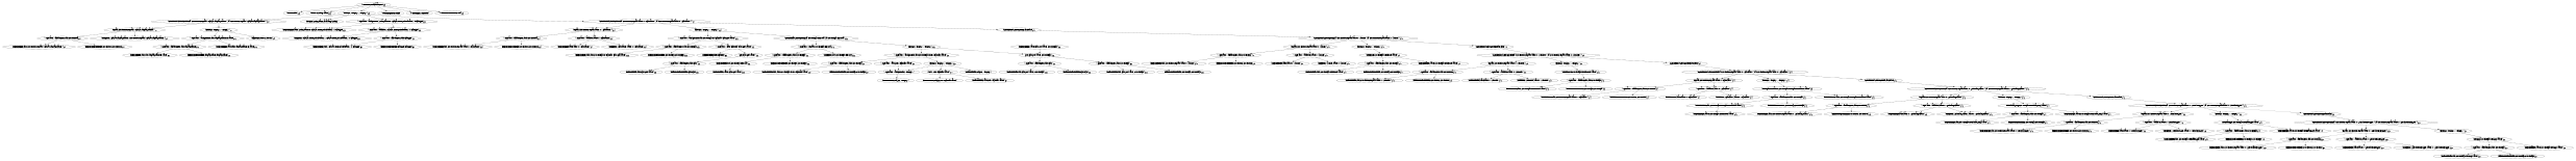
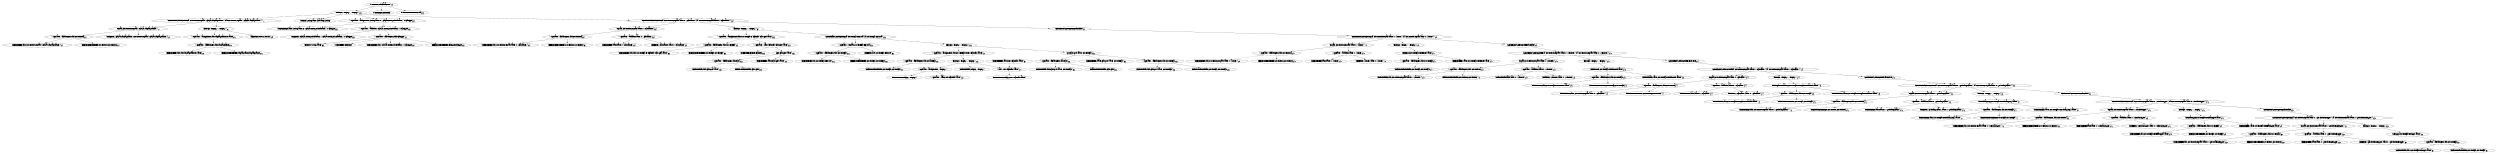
  digraph {
    n1 [label=<(METHOD,stdCharacters)<SUB>825</SUB>>]
-   n2 [label=<(PARAM,this)<SUB>825</SUB>>]
    n3 [label=<(PARAM,String value)<SUB>835</SUB>>]
    n4 [label=<(BLOCK,&lt;empty&gt;,&lt;empty&gt;)<SUB>825</SUB>>]
    n5 [label=<(MODIFIER,PRIVATE)>]
    n6 [label=<(MODIFIER,VIRTUAL)>]
    n7 [label=<(METHOD_RETURN,void)<SUB>825</SUB>>]
    n8 [label=<(CONTROL_STRUCTURE,if (currentLoc.equals(&quot;\\ejb-jar\\display-name&quot;)),if (currentLoc.equals(&quot;\\ejb-jar\\display-name&quot;)))<SUB>827</SUB>>]
    n9 [label=<(LOCAL,String base: java.lang.String)>]
    n10 [label=<(&lt;operator&gt;.assignment,String base = &quot;\\ejb-jar\\enterprise-beans\\&quot; + ejbType)<SUB>832</SUB>>]
    n11 [label=<(CONTROL_STRUCTURE,if (currentLoc.equals(base + &quot;\\ejb-name&quot;)),if (currentLoc.equals(base + &quot;\\ejb-name&quot;)))<SUB>834</SUB>>]
    n12 [label=<(equals,currentLoc.equals(&quot;\\ejb-jar\\display-name&quot;))<SUB>827</SUB>>]
    n13 [label=<(BLOCK,&lt;empty&gt;,&lt;empty&gt;)<SUB>827</SUB>>]
    n14 [label=<(IDENTIFIER,base,String base = &quot;\\ejb-jar\\enterprise-beans\\&quot; + ejbType)<SUB>832</SUB>>]
    n15 [label=<(&lt;operator&gt;.addition,&quot;\\ejb-jar\\enterprise-beans\\&quot; + ejbType)<SUB>832</SUB>>]
    n16 [label=<(equals,currentLoc.equals(base + &quot;\\ejb-name&quot;))<SUB>834</SUB>>]
    n17 [label=<(BLOCK,&lt;empty&gt;,&lt;empty&gt;)<SUB>834</SUB>>]
    n18 [label=<(CONTROL_STRUCTURE,else,else)<SUB>840</SUB>>]
    n19 [label=<(&lt;operator&gt;.fieldAccess,this.currentLoc)<SUB>827</SUB>>]
    n20 [label=<(LITERAL,&quot;\\ejb-jar\\display-name&quot;,currentLoc.equals(&quot;\\ejb-jar\\display-name&quot;))<SUB>827</SUB>>]
    n21 [label=<(&lt;operator&gt;.assignment,this.displayName = value)<SUB>828</SUB>>]
-   n22 [label=<(RETURN,return;,return;)<SUB>879</SUB>>]
+   n22 [label=<(RETURN,return;,return;)<SUB>829</SUB>>]
    n23 [label=<(IDENTIFIER,this,currentLoc.equals(&quot;\\ejb-jar\\display-name&quot;))<SUB>827</SUB>>]
    n24 [label=<(FIELD_IDENTIFIER,currentLoc,currentLoc)<SUB>827</SUB>>]
    n25 [label=<(&lt;operator&gt;.fieldAccess,this.displayName)<SUB>828</SUB>>]
-   n26 [label=<(IDENTIFIER,value,this.displayName = value)<SUB>828</SUB>>]
    n27 [label=<(IDENTIFIER,this,this.displayName = value)<SUB>828</SUB>>]
    n28 [label=<(FIELD_IDENTIFIER,displayName,displayName)<SUB>828</SUB>>]
    n29 [label=<(LITERAL,&quot;\\ejb-jar\\enterprise-beans\\&quot;,&quot;\\ejb-jar\\enterprise-beans\\&quot; + ejbType)<SUB>832</SUB>>]
    n30 [label=<(&lt;operator&gt;.fieldAccess,this.ejbType)<SUB>832</SUB>>]
    n31 [label=<(IDENTIFIER,this,&quot;\\ejb-jar\\enterprise-beans\\&quot; + ejbType)<SUB>832</SUB>>]
    n32 [label=<(FIELD_IDENTIFIER,ejbType,ejbType)<SUB>832</SUB>>]
    n33 [label=<(&lt;operator&gt;.fieldAccess,this.currentLoc)<SUB>834</SUB>>]
    n34 [label=<(&lt;operator&gt;.addition,base + &quot;\\ejb-name&quot;)<SUB>834</SUB>>]
    n35 [label=<(&lt;operator&gt;.assignment,this.currentEjb = (EjbInfo) ejbs.get(value))<SUB>835</SUB>>]
    n36 [label=<(CONTROL_STRUCTURE,if (currentEjb == null),if (currentEjb == null))<SUB>836</SUB>>]
    n37 [label=<(CONTROL_STRUCTURE,if (currentLoc.equals(base + &quot;\\home&quot;)),if (currentLoc.equals(base + &quot;\\home&quot;)))<SUB>840</SUB>>]
    n38 [label=<(IDENTIFIER,this,currentLoc.equals(base + &quot;\\ejb-name&quot;))<SUB>834</SUB>>]
    n39 [label=<(FIELD_IDENTIFIER,currentLoc,currentLoc)<SUB>834</SUB>>]
    n40 [label=<(IDENTIFIER,base,base + &quot;\\ejb-name&quot;)<SUB>834</SUB>>]
    n41 [label=<(LITERAL,&quot;\\ejb-name&quot;,base + &quot;\\ejb-name&quot;)<SUB>834</SUB>>]
    n42 [label=<(&lt;operator&gt;.fieldAccess,this.currentEjb)<SUB>835</SUB>>]
    n43 [label=<(&lt;operator&gt;.cast,(EjbInfo) ejbs.get(value))<SUB>835</SUB>>]
-   n44 [label=<(&lt;operator&gt;.equals,currentEjb == null)<SUB>876</SUB>>]
+   n44 [label=<(&lt;operator&gt;.equals,currentEjb == null)<SUB>836</SUB>>]
    n45 [label=<(BLOCK,&lt;empty&gt;,&lt;empty&gt;)<SUB>836</SUB>>]
    n46 [label=<(IDENTIFIER,this,this.currentEjb = (EjbInfo) ejbs.get(value))<SUB>835</SUB>>]
    n47 [label=<(FIELD_IDENTIFIER,currentEjb,currentEjb)<SUB>835</SUB>>]
    n48 [label=<(TYPE_REF,EjbInfo,EjbInfo)<SUB>835</SUB>>]
    n49 [label=<(get,ejbs.get(value))<SUB>835</SUB>>]
    n50 [label=<(&lt;operator&gt;.fieldAccess,this.ejbs)<SUB>835</SUB>>]
    n51 [label=<(IDENTIFIER,value,ejbs.get(value))<SUB>835</SUB>>]
    n52 [label=<(IDENTIFIER,this,ejbs.get(value))<SUB>835</SUB>>]
    n53 [label=<(FIELD_IDENTIFIER,ejbs,ejbs)<SUB>835</SUB>>]
    n54 [label=<(&lt;operator&gt;.fieldAccess,this.currentEjb)<SUB>836</SUB>>]
    n55 [label=<(LITERAL,null,currentEjb == null)<SUB>836</SUB>>]
    n56 [label=<(&lt;operator&gt;.assignment,this.currentEjb = new EjbInfo(value))<SUB>837</SUB>>]
    n57 [label=<(put,ejbs.put(value, currentEjb))<SUB>838</SUB>>]
    n58 [label=<(IDENTIFIER,this,currentEjb == null)<SUB>836</SUB>>]
    n59 [label=<(FIELD_IDENTIFIER,currentEjb,currentEjb)<SUB>836</SUB>>]
    n60 [label=<(&lt;operator&gt;.fieldAccess,this.currentEjb)<SUB>837</SUB>>]
    n61 [label=<(BLOCK,&lt;empty&gt;,&lt;empty&gt;)<SUB>837</SUB>>]
    n62 [label=<(&lt;operator&gt;.fieldAccess,this.ejbs)<SUB>838</SUB>>]
    n63 [label=<(IDENTIFIER,value,ejbs.put(value, currentEjb))<SUB>838</SUB>>]
    n64 [label=<(&lt;operator&gt;.fieldAccess,this.currentEjb)<SUB>838</SUB>>]
-   n65 [label=<(IDENTIFIER,this,this.currentEjb = new EjbInfo(value))<SUB>837</SUB>>]
    n66 [label=<(FIELD_IDENTIFIER,currentEjb,currentEjb)<SUB>837</SUB>>]
    n67 [label=<(&lt;operator&gt;.assignment,&lt;empty&gt;)>]
    n68 [label=<(&lt;init&gt;,new EjbInfo(value))<SUB>877</SUB>>]
    n69 [label=<(IDENTIFIER,$obj22,&lt;empty&gt;)>]
    n70 [label=<(IDENTIFIER,$obj22,&lt;empty&gt;)>]
    n71 [label=<(&lt;operator&gt;.alloc,new EjbInfo(value))<SUB>837</SUB>>]
    n72 [label=<(IDENTIFIER,$obj22,new EjbInfo(value))>]
    n73 [label=<(IDENTIFIER,value,new EjbInfo(value))<SUB>837</SUB>>]
    n74 [label=<(IDENTIFIER,this,ejbs.put(value, currentEjb))<SUB>838</SUB>>]
    n75 [label=<(FIELD_IDENTIFIER,ejbs,ejbs)<SUB>838</SUB>>]
    n76 [label=<(IDENTIFIER,this,ejbs.put(value, currentEjb))<SUB>838</SUB>>]
    n77 [label=<(FIELD_IDENTIFIER,currentEjb,currentEjb)<SUB>838</SUB>>]
    n78 [label=<(equals,currentLoc.equals(base + &quot;\\home&quot;))<SUB>840</SUB>>]
    n79 [label=<(BLOCK,&lt;empty&gt;,&lt;empty&gt;)<SUB>840</SUB>>]
    n80 [label=<(CONTROL_STRUCTURE,else,else)<SUB>842</SUB>>]
    n81 [label=<(&lt;operator&gt;.fieldAccess,this.currentLoc)<SUB>840</SUB>>]
    n82 [label=<(&lt;operator&gt;.addition,base + &quot;\\home&quot;)<SUB>840</SUB>>]
    n83 [label=<(setHome,currentEjb.setHome(value))<SUB>841</SUB>>]
    n84 [label=<(CONTROL_STRUCTURE,if (currentLoc.equals(base + &quot;\\remote&quot;)),if (currentLoc.equals(base + &quot;\\remote&quot;)))<SUB>842</SUB>>]
    n85 [label=<(IDENTIFIER,this,currentLoc.equals(base + &quot;\\home&quot;))<SUB>840</SUB>>]
    n86 [label=<(FIELD_IDENTIFIER,currentLoc,currentLoc)<SUB>840</SUB>>]
    n87 [label=<(IDENTIFIER,base,base + &quot;\\home&quot;)<SUB>840</SUB>>]
    n88 [label=<(LITERAL,&quot;\\home&quot;,base + &quot;\\home&quot;)<SUB>840</SUB>>]
    n89 [label=<(&lt;operator&gt;.fieldAccess,this.currentEjb)<SUB>841</SUB>>]
    n90 [label=<(IDENTIFIER,value,currentEjb.setHome(value))<SUB>841</SUB>>]
-   n91 [label=<(IDENTIFIER,this,currentEjb.setHome(value))<SUB>841</SUB>>]
    n92 [label=<(FIELD_IDENTIFIER,currentEjb,currentEjb)<SUB>841</SUB>>]
    n93 [label=<(equals,currentLoc.equals(base + &quot;\\remote&quot;))<SUB>842</SUB>>]
    n94 [label=<(BLOCK,&lt;empty&gt;,&lt;empty&gt;)<SUB>842</SUB>>]
    n95 [label=<(CONTROL_STRUCTURE,else,else)<SUB>844</SUB>>]
    n96 [label=<(&lt;operator&gt;.fieldAccess,this.currentLoc)<SUB>842</SUB>>]
    n97 [label=<(&lt;operator&gt;.addition,base + &quot;\\remote&quot;)<SUB>842</SUB>>]
    n98 [label=<(setRemote,currentEjb.setRemote(value))<SUB>843</SUB>>]
    n99 [label=<(CONTROL_STRUCTURE,if (currentLoc.equals(base + &quot;\\ejb-class&quot;)),if (currentLoc.equals(base + &quot;\\ejb-class&quot;)))<SUB>844</SUB>>]
    n100 [label=<(IDENTIFIER,this,currentLoc.equals(base + &quot;\\remote&quot;))<SUB>842</SUB>>]
    n101 [label=<(FIELD_IDENTIFIER,currentLoc,currentLoc)<SUB>842</SUB>>]
    n102 [label=<(IDENTIFIER,base,base + &quot;\\remote&quot;)<SUB>842</SUB>>]
    n103 [label=<(LITERAL,&quot;\\remote&quot;,base + &quot;\\remote&quot;)<SUB>842</SUB>>]
    n104 [label=<(&lt;operator&gt;.fieldAccess,this.currentEjb)<SUB>843</SUB>>]
    n105 [label=<(IDENTIFIER,value,currentEjb.setRemote(value))<SUB>843</SUB>>]
    n106 [label=<(IDENTIFIER,this,currentEjb.setRemote(value))<SUB>843</SUB>>]
    n107 [label=<(FIELD_IDENTIFIER,currentEjb,currentEjb)<SUB>843</SUB>>]
    n108 [label=<(equals,currentLoc.equals(base + &quot;\\ejb-class&quot;))<SUB>844</SUB>>]
    n109 [label=<(BLOCK,&lt;empty&gt;,&lt;empty&gt;)<SUB>844</SUB>>]
    n110 [label=<(CONTROL_STRUCTURE,else,else)<SUB>846</SUB>>]
    n111 [label=<(&lt;operator&gt;.fieldAccess,this.currentLoc)<SUB>844</SUB>>]
    n112 [label=<(&lt;operator&gt;.addition,base + &quot;\\ejb-class&quot;)<SUB>844</SUB>>]
    n113 [label=<(setImplementation,currentEjb.setImplementation(value))<SUB>845</SUB>>]
    n114 [label=<(CONTROL_STRUCTURE,if (currentLoc.equals(base + &quot;\\prim-key-class&quot;)),if (currentLoc.equals(base + &quot;\\prim-key-class&quot;)))<SUB>846</SUB>>]
    n115 [label=<(IDENTIFIER,this,currentLoc.equals(base + &quot;\\ejb-class&quot;))<SUB>844</SUB>>]
    n116 [label=<(FIELD_IDENTIFIER,currentLoc,currentLoc)<SUB>844</SUB>>]
    n117 [label=<(IDENTIFIER,base,base + &quot;\\ejb-class&quot;)<SUB>844</SUB>>]
    n118 [label=<(LITERAL,&quot;\\ejb-class&quot;,base + &quot;\\ejb-class&quot;)<SUB>844</SUB>>]
    n119 [label=<(&lt;operator&gt;.fieldAccess,this.currentEjb)<SUB>845</SUB>>]
    n120 [label=<(IDENTIFIER,value,currentEjb.setImplementation(value))<SUB>845</SUB>>]
    n121 [label=<(IDENTIFIER,this,currentEjb.setImplementation(value))<SUB>845</SUB>>]
    n122 [label=<(FIELD_IDENTIFIER,currentEjb,currentEjb)<SUB>845</SUB>>]
    n123 [label=<(equals,currentLoc.equals(base + &quot;\\prim-key-class&quot;))<SUB>846</SUB>>]
    n124 [label=<(BLOCK,&lt;empty&gt;,&lt;empty&gt;)<SUB>846</SUB>>]
    n125 [label=<(CONTROL_STRUCTURE,else,else)<SUB>848</SUB>>]
    n126 [label=<(&lt;operator&gt;.fieldAccess,this.currentLoc)<SUB>846</SUB>>]
    n127 [label=<(&lt;operator&gt;.addition,base + &quot;\\prim-key-class&quot;)<SUB>846</SUB>>]
    n128 [label=<(setPrimaryKey,currentEjb.setPrimaryKey(value))<SUB>847</SUB>>]
    n129 [label=<(CONTROL_STRUCTURE,if (currentLoc.equals(base + &quot;\\session-type&quot;)),if (currentLoc.equals(base + &quot;\\session-type&quot;)))<SUB>848</SUB>>]
    n130 [label=<(IDENTIFIER,this,currentLoc.equals(base + &quot;\\prim-key-class&quot;))<SUB>846</SUB>>]
    n131 [label=<(FIELD_IDENTIFIER,currentLoc,currentLoc)<SUB>846</SUB>>]
    n132 [label=<(IDENTIFIER,base,base + &quot;\\prim-key-class&quot;)<SUB>846</SUB>>]
    n133 [label=<(LITERAL,&quot;\\prim-key-class&quot;,base + &quot;\\prim-key-class&quot;)<SUB>846</SUB>>]
    n134 [label=<(&lt;operator&gt;.fieldAccess,this.currentEjb)<SUB>847</SUB>>]
    n135 [label=<(IDENTIFIER,value,currentEjb.setPrimaryKey(value))<SUB>847</SUB>>]
-   n136 [label=<(IDENTIFIER,this,currentEjb.setPrimaryKey(value))<SUB>847</SUB>>]
+   n136 [label=<(IDENTIFIER,this,currentEjb.setPrimaryKey(value))<SUB>867</SUB>>]
    n137 [label=<(FIELD_IDENTIFIER,currentEjb,currentEjb)<SUB>847</SUB>>]
    n138 [label=<(equals,currentLoc.equals(base + &quot;\\session-type&quot;))<SUB>848</SUB>>]
    n139 [label=<(BLOCK,&lt;empty&gt;,&lt;empty&gt;)<SUB>848</SUB>>]
    n140 [label=<(CONTROL_STRUCTURE,else,else)<SUB>850</SUB>>]
    n141 [label=<(&lt;operator&gt;.fieldAccess,this.currentLoc)<SUB>848</SUB>>]
    n142 [label=<(&lt;operator&gt;.addition,base + &quot;\\session-type&quot;)<SUB>848</SUB>>]
-   n143 [label=<(setBeantype,currentEjb.setBeantype(value))<SUB>849</SUB>>]
+   n143 [label=<(setBeantype,currentEjb.setBeantype(value))<SUB>842</SUB>>]
    n144 [label=<(CONTROL_STRUCTURE,if (currentLoc.equals(base + &quot;\\persistence-type&quot;)),if (currentLoc.equals(base + &quot;\\persistence-type&quot;)))<SUB>850</SUB>>]
    n145 [label=<(IDENTIFIER,this,currentLoc.equals(base + &quot;\\session-type&quot;))<SUB>848</SUB>>]
    n146 [label=<(FIELD_IDENTIFIER,currentLoc,currentLoc)<SUB>848</SUB>>]
    n147 [label=<(IDENTIFIER,base,base + &quot;\\session-type&quot;)<SUB>848</SUB>>]
    n148 [label=<(LITERAL,&quot;\\session-type&quot;,base + &quot;\\session-type&quot;)<SUB>848</SUB>>]
    n149 [label=<(&lt;operator&gt;.fieldAccess,this.currentEjb)<SUB>849</SUB>>]
    n150 [label=<(IDENTIFIER,value,currentEjb.setBeantype(value))<SUB>849</SUB>>]
    n151 [label=<(IDENTIFIER,this,currentEjb.setBeantype(value))<SUB>849</SUB>>]
    n152 [label=<(FIELD_IDENTIFIER,currentEjb,currentEjb)<SUB>849</SUB>>]
    n153 [label=<(equals,currentLoc.equals(base + &quot;\\persistence-type&quot;))<SUB>850</SUB>>]
    n154 [label=<(BLOCK,&lt;empty&gt;,&lt;empty&gt;)<SUB>850</SUB>>]
    n155 [label=<(&lt;operator&gt;.fieldAccess,this.currentLoc)<SUB>850</SUB>>]
    n156 [label=<(&lt;operator&gt;.addition,base + &quot;\\persistence-type&quot;)<SUB>850</SUB>>]
    n157 [label=<(setCmp,currentEjb.setCmp(value))<SUB>851</SUB>>]
    n158 [label=<(IDENTIFIER,this,currentLoc.equals(base + &quot;\\persistence-type&quot;))<SUB>850</SUB>>]
    n159 [label=<(FIELD_IDENTIFIER,currentLoc,currentLoc)<SUB>850</SUB>>]
    n160 [label=<(IDENTIFIER,base,base + &quot;\\persistence-type&quot;)<SUB>850</SUB>>]
    n161 [label=<(LITERAL,&quot;\\persistence-type&quot;,base + &quot;\\persistence-type&quot;)<SUB>850</SUB>>]
    n162 [label=<(&lt;operator&gt;.fieldAccess,this.currentEjb)<SUB>851</SUB>>]
-   n163 [label=<(IDENTIFIER,value,currentEjb.setCmp(value))<SUB>851</SUB>>]
    n164 [label=<(IDENTIFIER,this,currentEjb.setCmp(value))<SUB>851</SUB>>]
    n165 [label=<(FIELD_IDENTIFIER,currentEjb,currentEjb)<SUB>851</SUB>>]
-   n1 -> n2
-   n1 -> n3
+   n30 -> n3
    n1 -> n4
    n1 -> n5
-   n1 -> n6
+   n30 -> n6
    n1 -> n7
    n4 -> n8
    n4 -> n9
    n4 -> n10
    n4 -> n11
    n8 -> n12
    n8 -> n13
    n10 -> n14
    n10 -> n15
    n11 -> n16
    n11 -> n17
    n11 -> n18
    n12 -> n19
    n12 -> n20
    n13 -> n21
    n13 -> n22
    n15 -> n29
    n15 -> n30
    n16 -> n33
    n16 -> n34
    n17 -> n35
    n17 -> n36
    n18 -> n37
    n19 -> n23
    n19 -> n24
    n21 -> n25
-   n21 -> n26
    n25 -> n27
    n25 -> n28
    n30 -> n31
    n30 -> n32
    n33 -> n38
    n33 -> n39
    n34 -> n40
    n34 -> n41
    n35 -> n42
    n35 -> n43
    n36 -> n44
    n36 -> n45
    n37 -> n78
    n37 -> n79
    n37 -> n80
    n42 -> n46
    n42 -> n47
    n43 -> n48
    n43 -> n49
    n44 -> n54
    n44 -> n55
    n45 -> n56
    n45 -> n57
    n49 -> n50
-   n58 -> n51
+   n49 -> n51
    n50 -> n52
    n50 -> n53
    n54 -> n58
    n54 -> n59
    n56 -> n60
    n56 -> n61
    n57 -> n62
-   n63 -> n57
+   n57 -> n63
    n57 -> n64
-   n60 -> n65
    n60 -> n66
    n61 -> n67
    n61 -> n68
    n61 -> n69
    n62 -> n74
    n62 -> n75
    n64 -> n76
    n64 -> n77
    n67 -> n70
-   n71 -> n67
+   n67 -> n71
    n68 -> n72
-   n68 -> n73
+   n73 -> n68
    n78 -> n81
    n78 -> n82
    n79 -> n83
    n80 -> n84
    n81 -> n85
    n81 -> n86
    n82 -> n87
    n82 -> n88
    n83 -> n89
    n83 -> n90
    n84 -> n93
    n84 -> n94
    n84 -> n95
-   n89 -> n91
    n89 -> n92
    n93 -> n96
    n93 -> n97
    n94 -> n98
    n95 -> n99
    n96 -> n100
    n96 -> n101
    n97 -> n102
    n97 -> n103
    n98 -> n104
-   n121 -> n105
+   n98 -> n105
    n99 -> n108
    n99 -> n109
    n99 -> n110
    n104 -> n106
    n104 -> n107
    n108 -> n111
    n108 -> n112
    n109 -> n113
    n110 -> n114
    n111 -> n115
    n111 -> n116
    n112 -> n117
    n112 -> n118
    n113 -> n119
    n113 -> n120
    n114 -> n123
    n114 -> n124
    n114 -> n125
    n119 -> n121
    n119 -> n122
    n123 -> n126
    n123 -> n127
    n124 -> n128
    n125 -> n129
    n126 -> n130
    n126 -> n131
    n127 -> n132
    n127 -> n133
    n128 -> n134
    n128 -> n135
    n129 -> n138
    n129 -> n139
    n129 -> n140
    n134 -> n136
    n134 -> n137
    n138 -> n141
    n138 -> n142
    n139 -> n143
    n140 -> n144
    n141 -> n145
    n141 -> n146
    n142 -> n147
    n142 -> n148
    n143 -> n149
    n143 -> n150
    n144 -> n153
    n144 -> n154
    n149 -> n151
    n149 -> n152
    n153 -> n155
    n153 -> n156
    n154 -> n157
    n155 -> n158
    n155 -> n159
    n156 -> n160
    n156 -> n161
    n157 -> n162
-   n157 -> n163
    n162 -> n164
    n162 -> n165
  }
